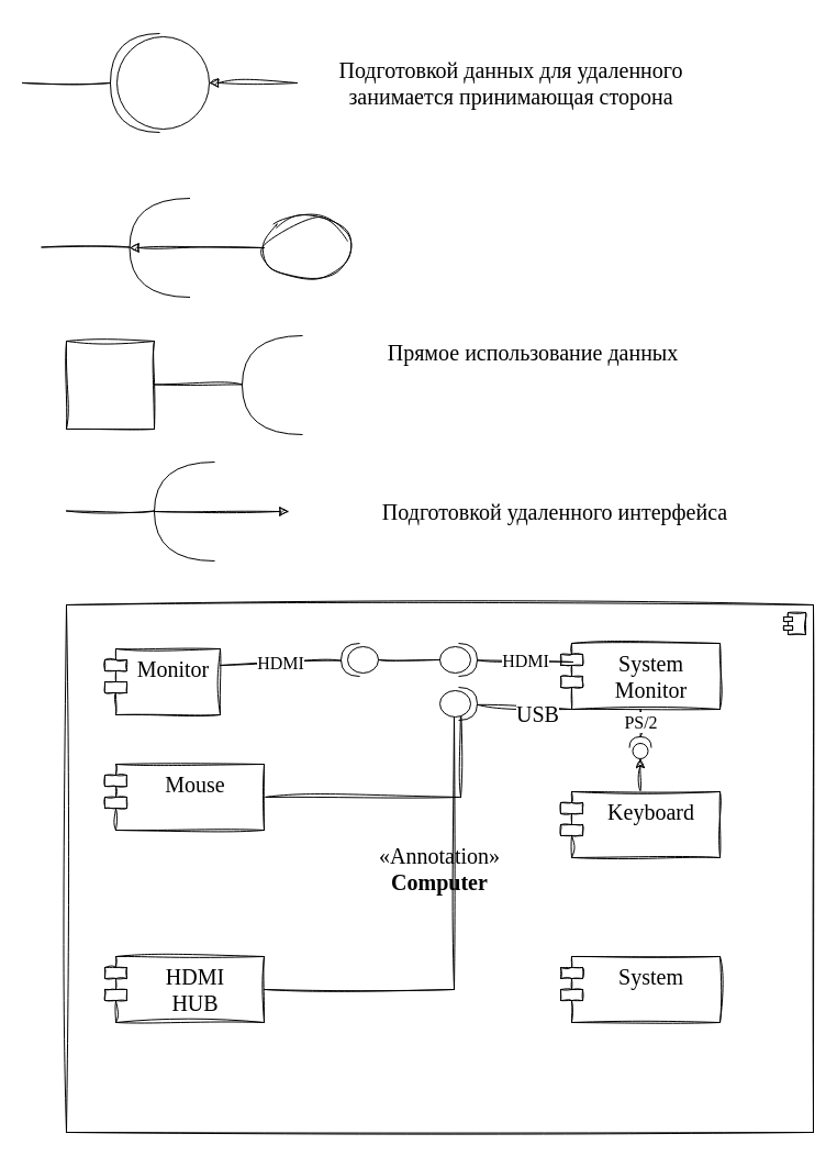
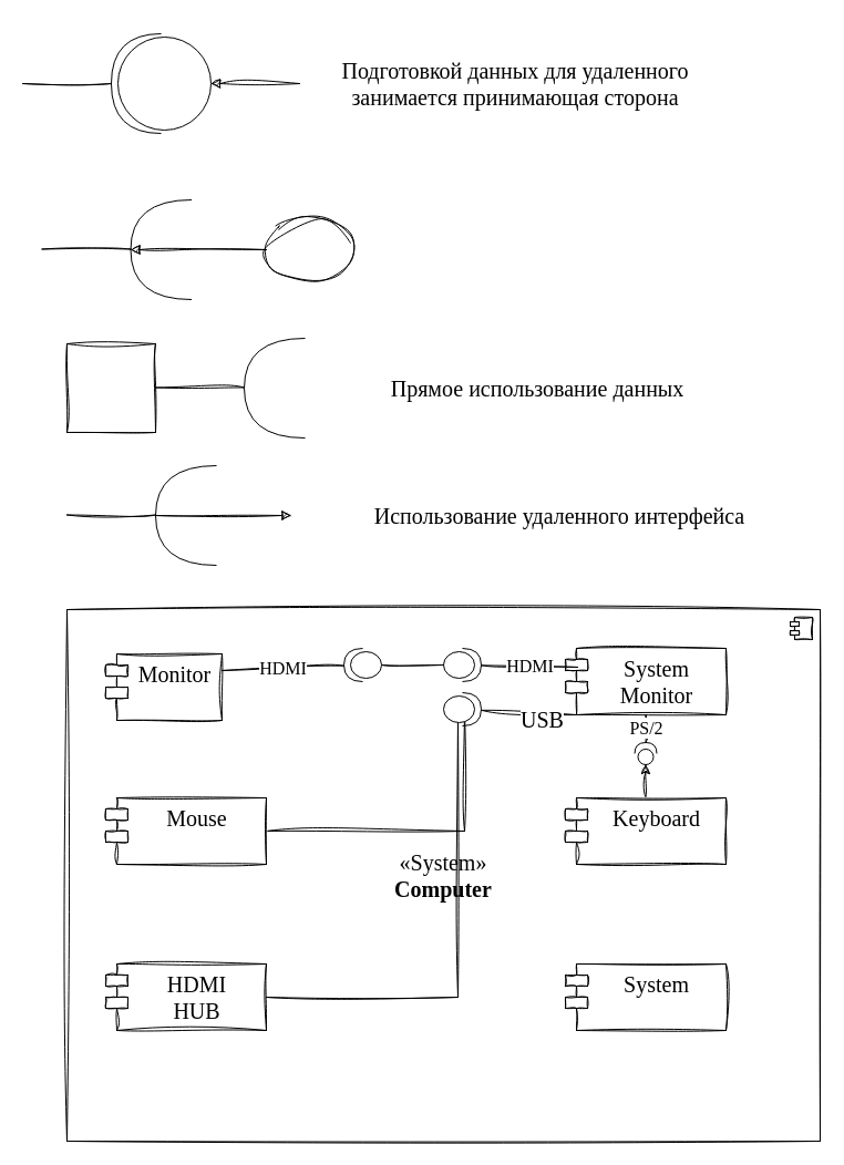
  <mxCell id="0" />
  <mxCell id="1" parent="0" />
  <mxCell id="2" value="" style="edgeStyle=none;rounded=0;sketch=1;hachureGap=4;jiggle=2;curveFitting=1;orthogonalLoop=1;jettySize=auto;html=1;fontFamily=Architects Daughter;fontSource=https%3A%2F%2Ffonts.googleapis.com%2Fcss%3Ffamily%3DArchitects%2BDaughter;fontSize=16;startArrow=block;startFill=1;endArrow=none;endFill=0;" edge="1" parent="1" source="4"><mxGeometry relative="1" as="geometry"><mxPoint x="270" y="75" as="targetPoint" /></mxGeometry></mxCell>
  <mxCell id="3" value="" style="edgeStyle=none;rounded=0;sketch=1;hachureGap=4;jiggle=2;curveFitting=1;orthogonalLoop=1;jettySize=auto;html=1;fontFamily=Architects Daughter;fontSource=https%3A%2F%2Ffonts.googleapis.com%2Fcss%3Ffamily%3DArchitects%2BDaughter;fontSize=16;endArrow=none;endFill=0;" edge="1" parent="1" source="4"><mxGeometry relative="1" as="geometry"><mxPoint x="20" y="75" as="targetPoint" /></mxGeometry></mxCell>
  <mxCell id="4" value="" style="shape=providedRequiredInterface;html=1;verticalLabelPosition=bottom;sketch=0;hachureGap=4;jiggle=2;curveFitting=1;fontFamily=Architects Daughter;fontSource=https%3A%2F%2Ffonts.googleapis.com%2Fcss%3Ffamily%3DArchitects%2BDaughter;fontSize=20;direction=west;" vertex="1" parent="1"><mxGeometry x="100" y="30" width="90" height="90" as="geometry" /></mxCell>
  <mxCell id="5" value="" style="shape=requiredInterface;html=1;verticalLabelPosition=bottom;sketch=0;hachureGap=4;jiggle=2;curveFitting=1;fontFamily=Architects Daughter;fontSource=https%3A%2F%2Ffonts.googleapis.com%2Fcss%3Ffamily%3DArchitects%2BDaughter;fontSize=20;direction=west;" vertex="1" parent="1"><mxGeometry x="117.5" y="180" width="55" height="90" as="geometry" /></mxCell>
  <mxCell id="6" value="" style="ellipse;whiteSpace=wrap;html=1;align=center;aspect=fixed;fillColor=none;strokeColor=none;resizable=0;perimeter=centerPerimeter;rotatable=0;allowArrows=0;points=[];outlineConnect=1;sketch=1;hachureGap=4;jiggle=2;curveFitting=1;fontFamily=Architects Daughter;fontSource=https%3A%2F%2Ffonts.googleapis.com%2Fcss%3Ffamily%3DArchitects%2BDaughter;fontSize=20;" vertex="1" parent="1"><mxGeometry x="115" y="370" width="10" height="10" as="geometry" /></mxCell>
- <mxCell id="7" value="«Annotation»&lt;br&gt;&lt;b&gt;Computer&lt;/b&gt;" style="html=1;dropTarget=0;whiteSpace=wrap;sketch=1;hachureGap=4;jiggle=2;curveFitting=1;fontFamily=Architects Daughter;fontSource=https%3A%2F%2Ffonts.googleapis.com%2Fcss%3Ffamily%3DArchitects%2BDaughter;fontSize=20;" vertex="1" parent="1"><mxGeometry x="60" y="550" width="680" height="480" as="geometry" /></mxCell>
+ <mxCell id="7" value="«System»&lt;br&gt;&lt;b&gt;Computer&lt;/b&gt;" style="html=1;dropTarget=0;whiteSpace=wrap;sketch=1;hachureGap=4;jiggle=2;curveFitting=1;fontFamily=Architects Daughter;fontSource=https%3A%2F%2Ffonts.googleapis.com%2Fcss%3Ffamily%3DArchitects%2BDaughter;fontSize=20;" vertex="1" parent="1"><mxGeometry x="60" y="550" width="680" height="480" as="geometry" /></mxCell>
  <mxCell id="8" value="" style="shape=module;jettyWidth=8;jettyHeight=4;sketch=1;hachureGap=4;jiggle=2;curveFitting=1;fontFamily=Architects Daughter;fontSource=https%3A%2F%2Ffonts.googleapis.com%2Fcss%3Ffamily%3DArchitects%2BDaughter;fontSize=20;" vertex="1" parent="7"><mxGeometry x="1" width="20" height="20" relative="1" as="geometry"><mxPoint x="-27" y="7" as="offset" /></mxGeometry></mxCell>
  <mxCell id="9" style="edgeStyle=orthogonalEdgeStyle;rounded=0;sketch=1;hachureGap=4;jiggle=2;curveFitting=1;orthogonalLoop=1;jettySize=auto;html=1;entryX=0.559;entryY=0.333;entryDx=0;entryDy=0;entryPerimeter=0;fontFamily=Architects Daughter;fontSource=https%3A%2F%2Ffonts.googleapis.com%2Fcss%3Ffamily%3DArchitects%2BDaughter;fontSize=16;" edge="1" parent="1" source="10" target="31"><mxGeometry relative="1" as="geometry" /></mxCell>
- <mxCell id="10" value="Mouse" style="shape=module;align=left;spacingLeft=20;align=center;verticalAlign=top;whiteSpace=wrap;html=1;sketch=1;hachureGap=4;jiggle=2;curveFitting=1;fontFamily=Architects Daughter;fontSource=https%3A%2F%2Ffonts.googleapis.com%2Fcss%3Ffamily%3DArchitects%2BDaughter;fontSize=20;" vertex="1" parent="1"><mxGeometry x="95" y="695" width="145" height="60" as="geometry" /></mxCell>
+ <mxCell id="10" value="Mouse" style="shape=module;align=left;spacingLeft=20;align=center;verticalAlign=top;whiteSpace=wrap;html=1;sketch=1;hachureGap=4;jiggle=2;curveFitting=1;fontFamily=Architects Daughter;fontSource=https%3A%2F%2Ffonts.googleapis.com%2Fcss%3Ffamily%3DArchitects%2BDaughter;fontSize=20;" vertex="1" parent="1"><mxGeometry x="95" y="720" width="145" height="60" as="geometry" /></mxCell>
  <mxCell id="11" value="Monitor" style="shape=module;align=left;spacingLeft=20;align=center;verticalAlign=top;whiteSpace=wrap;html=1;sketch=1;hachureGap=4;jiggle=2;curveFitting=1;fontFamily=Architects Daughter;fontSource=https%3A%2F%2Ffonts.googleapis.com%2Fcss%3Ffamily%3DArchitects%2BDaughter;fontSize=20;" vertex="1" parent="1"><mxGeometry x="95" y="590" width="105" height="60" as="geometry" /></mxCell>
  <mxCell id="12" style="edgeStyle=orthogonalEdgeStyle;rounded=0;sketch=1;hachureGap=4;jiggle=2;curveFitting=1;orthogonalLoop=1;jettySize=auto;html=1;entryX=0.382;entryY=0.333;entryDx=0;entryDy=0;entryPerimeter=0;fontFamily=Architects Daughter;fontSource=https%3A%2F%2Ffonts.googleapis.com%2Fcss%3Ffamily%3DArchitects%2BDaughter;fontSize=16;" edge="1" parent="1" source="13" target="31"><mxGeometry relative="1" as="geometry" /></mxCell>
  <mxCell id="13" value="HDMI&lt;br&gt;HUB" style="shape=module;align=left;spacingLeft=20;align=center;verticalAlign=top;whiteSpace=wrap;html=1;sketch=1;hachureGap=4;jiggle=2;curveFitting=1;fontFamily=Architects Daughter;fontSource=https%3A%2F%2Ffonts.googleapis.com%2Fcss%3Ffamily%3DArchitects%2BDaughter;fontSize=20;" vertex="1" parent="1"><mxGeometry x="95" y="870" width="145" height="60" as="geometry" /></mxCell>
  <mxCell id="14" value="System&lt;br&gt;Monitor" style="shape=module;align=left;spacingLeft=20;align=center;verticalAlign=top;whiteSpace=wrap;html=1;sketch=1;hachureGap=4;jiggle=2;curveFitting=1;fontFamily=Architects Daughter;fontSource=https%3A%2F%2Ffonts.googleapis.com%2Fcss%3Ffamily%3DArchitects%2BDaughter;fontSize=20;" vertex="1" parent="1"><mxGeometry x="510" y="585" width="145" height="60" as="geometry" /></mxCell>
  <mxCell id="15" style="edgeStyle=none;rounded=0;sketch=1;hachureGap=4;jiggle=2;curveFitting=1;orthogonalLoop=1;jettySize=auto;html=1;entryX=0;entryY=0.5;entryDx=0;entryDy=0;entryPerimeter=0;fontFamily=Architects Daughter;fontSource=https%3A%2F%2Ffonts.googleapis.com%2Fcss%3Ffamily%3DArchitects%2BDaughter;fontSize=16;" edge="1" parent="1" source="16" target="28"><mxGeometry relative="1" as="geometry" /></mxCell>
  <mxCell id="16" value="Keyboard" style="shape=module;align=left;spacingLeft=20;align=center;verticalAlign=top;whiteSpace=wrap;html=1;sketch=1;hachureGap=4;jiggle=2;curveFitting=1;fontFamily=Architects Daughter;fontSource=https%3A%2F%2Ffonts.googleapis.com%2Fcss%3Ffamily%3DArchitects%2BDaughter;fontSize=20;" vertex="1" parent="1"><mxGeometry x="510" y="720" width="145" height="60" as="geometry" /></mxCell>
  <mxCell id="17" value="System" style="shape=module;align=left;spacingLeft=20;align=center;verticalAlign=top;whiteSpace=wrap;html=1;sketch=1;hachureGap=4;jiggle=2;curveFitting=1;fontFamily=Architects Daughter;fontSource=https%3A%2F%2Ffonts.googleapis.com%2Fcss%3Ffamily%3DArchitects%2BDaughter;fontSize=20;" vertex="1" parent="1"><mxGeometry x="510" y="870" width="145" height="60" as="geometry" /></mxCell>
  <mxCell id="18" value="" style="ellipse;whiteSpace=wrap;html=1;align=center;aspect=fixed;fillColor=none;strokeColor=none;resizable=0;perimeter=centerPerimeter;rotatable=0;allowArrows=0;points=[];outlineConnect=1;sketch=1;hachureGap=4;jiggle=2;curveFitting=1;fontFamily=Architects Daughter;fontSource=https%3A%2F%2Ffonts.googleapis.com%2Fcss%3Ffamily%3DArchitects%2BDaughter;fontSize=20;" vertex="1" parent="1"><mxGeometry x="270" y="750" width="10" height="10" as="geometry" /></mxCell>
  <mxCell id="19" value="" style="ellipse;whiteSpace=wrap;html=1;align=center;aspect=fixed;fillColor=none;strokeColor=none;resizable=0;perimeter=centerPerimeter;rotatable=0;allowArrows=0;points=[];outlineConnect=1;sketch=1;hachureGap=4;jiggle=2;curveFitting=1;fontFamily=Architects Daughter;fontSource=https%3A%2F%2Ffonts.googleapis.com%2Fcss%3Ffamily%3DArchitects%2BDaughter;fontSize=20;" vertex="1" parent="1"><mxGeometry x="280" y="740" width="10" height="10" as="geometry" /></mxCell>
  <mxCell id="20" value="" style="ellipse;whiteSpace=wrap;html=1;align=center;aspect=fixed;fillColor=none;strokeColor=none;resizable=0;perimeter=centerPerimeter;rotatable=0;allowArrows=0;points=[];outlineConnect=1;sketch=1;hachureGap=4;jiggle=2;curveFitting=1;fontFamily=Architects Daughter;fontSource=https%3A%2F%2Ffonts.googleapis.com%2Fcss%3Ffamily%3DArchitects%2BDaughter;fontSize=20;strokeWidth=3;" vertex="1" parent="1"><mxGeometry x="270" y="380" width="10" height="10" as="geometry" /></mxCell>
  <mxCell id="21" value="" style="ellipse;whiteSpace=wrap;html=1;align=center;aspect=fixed;fillColor=none;strokeColor=none;resizable=0;perimeter=centerPerimeter;rotatable=0;allowArrows=0;points=[];outlineConnect=1;sketch=1;hachureGap=4;jiggle=2;curveFitting=1;fontFamily=Architects Daughter;fontSource=https%3A%2F%2Ffonts.googleapis.com%2Fcss%3Ffamily%3DArchitects%2BDaughter;fontSize=20;" vertex="1" parent="1"><mxGeometry x="450" y="615" width="10" height="10" as="geometry" /></mxCell>
  <mxCell id="22" value="HDMI" style="edgeStyle=none;rounded=0;sketch=1;hachureGap=4;jiggle=2;curveFitting=1;orthogonalLoop=1;jettySize=auto;html=1;entryX=0.076;entryY=0.283;entryDx=0;entryDy=0;entryPerimeter=0;fontFamily=Architects Daughter;fontSource=https%3A%2F%2Ffonts.googleapis.com%2Fcss%3Ffamily%3DArchitects%2BDaughter;fontSize=16;endArrow=none;endFill=0;" edge="1" parent="1" source="23" target="14"><mxGeometry relative="1" as="geometry" /></mxCell>
  <mxCell id="23" value="" style="shape=providedRequiredInterface;html=1;verticalLabelPosition=bottom;sketch=0;hachureGap=4;jiggle=2;curveFitting=1;fontFamily=Architects Daughter;fontSource=https%3A%2F%2Ffonts.googleapis.com%2Fcss%3Ffamily%3DArchitects%2BDaughter;fontSize=20;" vertex="1" parent="1"><mxGeometry x="400" y="585" width="34" height="30" as="geometry" /></mxCell>
  <mxCell id="24" value="HDMI" style="edgeStyle=none;rounded=0;sketch=1;hachureGap=4;jiggle=2;curveFitting=1;orthogonalLoop=1;jettySize=auto;html=1;entryX=1;entryY=0.25;entryDx=0;entryDy=0;fontFamily=Architects Daughter;fontSource=https%3A%2F%2Ffonts.googleapis.com%2Fcss%3Ffamily%3DArchitects%2BDaughter;fontSize=16;endArrow=none;endFill=0;" edge="1" parent="1" source="26" target="11"><mxGeometry relative="1" as="geometry" /></mxCell>
  <mxCell id="25" style="edgeStyle=none;rounded=0;sketch=1;hachureGap=4;jiggle=2;curveFitting=1;orthogonalLoop=1;jettySize=auto;html=1;fontFamily=Architects Daughter;fontSource=https%3A%2F%2Ffonts.googleapis.com%2Fcss%3Ffamily%3DArchitects%2BDaughter;fontSize=16;endArrow=none;endFill=0;" edge="1" parent="1" source="26" target="23"><mxGeometry relative="1" as="geometry" /></mxCell>
  <mxCell id="26" value="" style="shape=providedRequiredInterface;html=1;verticalLabelPosition=bottom;sketch=0;hachureGap=4;jiggle=2;curveFitting=1;fontFamily=Architects Daughter;fontSource=https%3A%2F%2Ffonts.googleapis.com%2Fcss%3Ffamily%3DArchitects%2BDaughter;fontSize=20;direction=west;" vertex="1" parent="1"><mxGeometry x="310" y="585" width="34" height="30" as="geometry" /></mxCell>
  <mxCell id="27" value="PS/2" style="rounded=0;sketch=1;hachureGap=4;jiggle=2;curveFitting=1;orthogonalLoop=1;jettySize=auto;html=1;fontFamily=Architects Daughter;fontSource=https%3A%2F%2Ffonts.googleapis.com%2Fcss%3Ffamily%3DArchitects%2BDaughter;fontSize=16;endArrow=none;endFill=0;" edge="1" parent="1" source="28" target="14"><mxGeometry relative="1" as="geometry" /></mxCell>
  <mxCell id="28" value="" style="shape=providedRequiredInterface;html=1;verticalLabelPosition=bottom;sketch=0;hachureGap=4;jiggle=2;curveFitting=1;fontFamily=Architects Daughter;fontSource=https%3A%2F%2Ffonts.googleapis.com%2Fcss%3Ffamily%3DArchitects%2BDaughter;fontSize=20;direction=north;" vertex="1" parent="1"><mxGeometry x="572.5" y="670" width="20" height="20" as="geometry" /></mxCell>
  <mxCell id="29" style="edgeStyle=none;rounded=0;sketch=1;hachureGap=4;jiggle=2;curveFitting=1;orthogonalLoop=1;jettySize=auto;html=1;entryX=0;entryY=1;entryDx=10;entryDy=0;entryPerimeter=0;fontFamily=Architects Daughter;fontSource=https%3A%2F%2Ffonts.googleapis.com%2Fcss%3Ffamily%3DArchitects%2BDaughter;fontSize=16;endArrow=none;endFill=0;" edge="1" parent="1" source="31" target="14"><mxGeometry relative="1" as="geometry" /></mxCell>
  <mxCell id="30" value="USB" style="edgeLabel;html=1;align=center;verticalAlign=middle;resizable=0;points=[];fontSize=20;fontFamily=Architects Daughter;" vertex="1" connectable="0" parent="29"><mxGeometry x="0.284" y="-4" relative="1" as="geometry"><mxPoint y="1" as="offset" /></mxGeometry></mxCell>
  <mxCell id="31" value="" style="shape=providedRequiredInterface;html=1;verticalLabelPosition=bottom;sketch=0;hachureGap=4;jiggle=2;curveFitting=1;fontFamily=Architects Daughter;fontSource=https%3A%2F%2Ffonts.googleapis.com%2Fcss%3Ffamily%3DArchitects%2BDaughter;fontSize=20;" vertex="1" parent="1"><mxGeometry x="400" y="625" width="34" height="30" as="geometry" /></mxCell>
  <mxCell id="32" value="Подготовкой данных для удаленного занимается принимающая сторона" style="text;html=1;strokeColor=none;fillColor=none;align=center;verticalAlign=middle;whiteSpace=wrap;rounded=0;fontSize=20;fontFamily=Architects Daughter;" vertex="1" parent="1"><mxGeometry x="290" y="20" width="350" height="110" as="geometry" /></mxCell>
  <mxCell id="33" value="" style="edgeStyle=none;rounded=0;sketch=1;hachureGap=4;jiggle=2;curveFitting=1;orthogonalLoop=1;jettySize=auto;html=1;fontFamily=Architects Daughter;fontSource=https%3A%2F%2Ffonts.googleapis.com%2Fcss%3Ffamily%3DArchitects%2BDaughter;fontSize=16;endArrow=none;endFill=0;" edge="1" parent="1"><mxGeometry relative="1" as="geometry"><mxPoint x="37.5" y="224.5" as="targetPoint" /><mxPoint x="117.5" y="224.5" as="sourcePoint" /></mxGeometry></mxCell>
  <mxCell id="34" value="" style="ellipse;whiteSpace=wrap;html=1;sketch=1;hachureGap=4;jiggle=2;curveFitting=1;fontFamily=Architects Daughter;fontSource=https%3A%2F%2Ffonts.googleapis.com%2Fcss%3Ffamily%3DArchitects%2BDaughter;fontSize=20;" vertex="1" parent="1"><mxGeometry x="240" y="195" width="80" height="60" as="geometry" /></mxCell>
  <mxCell id="35" value="" style="edgeStyle=none;rounded=0;sketch=1;hachureGap=4;jiggle=2;curveFitting=1;orthogonalLoop=1;jettySize=auto;html=1;fontFamily=Architects Daughter;fontSource=https%3A%2F%2Ffonts.googleapis.com%2Fcss%3Ffamily%3DArchitects%2BDaughter;fontSize=16;startArrow=block;startFill=1;endArrow=none;endFill=0;entryX=0;entryY=0.5;entryDx=0;entryDy=0;exitX=1;exitY=0.5;exitDx=0;exitDy=0;exitPerimeter=0;" edge="1" parent="1" source="5" target="34"><mxGeometry relative="1" as="geometry"><mxPoint x="280" y="85" as="targetPoint" /><mxPoint x="200" y="85" as="sourcePoint" /></mxGeometry></mxCell>
  <mxCell id="36" value="" style="whiteSpace=wrap;html=1;aspect=fixed;sketch=1;hachureGap=4;jiggle=2;curveFitting=1;fontFamily=Architects Daughter;fontSource=https%3A%2F%2Ffonts.googleapis.com%2Fcss%3Ffamily%3DArchitects%2BDaughter;fontSize=20;" vertex="1" parent="1"><mxGeometry x="60" y="310" width="80" height="80" as="geometry" /></mxCell>
  <mxCell id="37" value="" style="shape=requiredInterface;html=1;verticalLabelPosition=bottom;sketch=0;hachureGap=4;jiggle=2;curveFitting=1;fontFamily=Architects Daughter;fontSource=https%3A%2F%2Ffonts.googleapis.com%2Fcss%3Ffamily%3DArchitects%2BDaughter;fontSize=20;direction=west;" vertex="1" parent="1"><mxGeometry x="220" y="305" width="55" height="90" as="geometry" /></mxCell>
  <mxCell id="38" value="" style="edgeStyle=none;rounded=0;sketch=1;hachureGap=4;jiggle=2;curveFitting=1;orthogonalLoop=1;jettySize=auto;html=1;fontFamily=Architects Daughter;fontSource=https%3A%2F%2Ffonts.googleapis.com%2Fcss%3Ffamily%3DArchitects%2BDaughter;fontSize=16;endArrow=none;endFill=0;" edge="1" parent="1"><mxGeometry relative="1" as="geometry"><mxPoint x="140" y="349.5" as="targetPoint" /><mxPoint x="220" y="349.5" as="sourcePoint" /></mxGeometry></mxCell>
- <mxCell id="39" value="Прямое использование данных" style="text;html=1;strokeColor=none;fillColor=none;align=center;verticalAlign=middle;whiteSpace=wrap;rounded=0;fontSize=20;fontFamily=Architects Daughter;" vertex="1" parent="1"><mxGeometry x="310" y="265" width="350" height="110" as="geometry" /></mxCell>
+ <mxCell id="39" value="Прямое использование данных" style="text;html=1;strokeColor=none;fillColor=none;align=center;verticalAlign=middle;whiteSpace=wrap;rounded=0;fontSize=20;fontFamily=Architects Daughter;" vertex="1" parent="1"><mxGeometry x="310" y="295" width="350" height="110" as="geometry" /></mxCell>
  <mxCell id="40" value="" style="shape=requiredInterface;html=1;verticalLabelPosition=bottom;sketch=0;hachureGap=4;jiggle=2;curveFitting=1;fontFamily=Architects Daughter;fontSource=https%3A%2F%2Ffonts.googleapis.com%2Fcss%3Ffamily%3DArchitects%2BDaughter;fontSize=20;direction=west;" vertex="1" parent="1"><mxGeometry x="140" y="420" width="55" height="90" as="geometry" /></mxCell>
  <mxCell id="41" value="" style="edgeStyle=none;rounded=0;sketch=1;hachureGap=4;jiggle=2;curveFitting=1;orthogonalLoop=1;jettySize=auto;html=1;fontFamily=Architects Daughter;fontSource=https%3A%2F%2Ffonts.googleapis.com%2Fcss%3Ffamily%3DArchitects%2BDaughter;fontSize=16;endArrow=none;endFill=0;" edge="1" parent="1"><mxGeometry relative="1" as="geometry"><mxPoint x="60" y="464.5" as="targetPoint" /><mxPoint x="140" y="464.5" as="sourcePoint" /></mxGeometry></mxCell>
  <mxCell id="42" value="" style="edgeStyle=none;rounded=0;sketch=1;hachureGap=4;jiggle=2;curveFitting=1;orthogonalLoop=1;jettySize=auto;html=1;fontFamily=Architects Daughter;fontSource=https%3A%2F%2Ffonts.googleapis.com%2Fcss%3Ffamily%3DArchitects%2BDaughter;fontSize=16;startArrow=none;startFill=0;endArrow=block;endFill=1;entryX=0;entryY=0.5;entryDx=0;entryDy=0;exitX=1;exitY=0.5;exitDx=0;exitDy=0;exitPerimeter=0;" edge="1" parent="1" source="40"><mxGeometry relative="1" as="geometry"><mxPoint x="262.5" y="465" as="targetPoint" /><mxPoint x="222.5" y="325" as="sourcePoint" /></mxGeometry></mxCell>
- <mxCell id="43" value="Подготовкой удаленного интерфейса" style="text;html=1;strokeColor=none;fillColor=none;align=center;verticalAlign=middle;whiteSpace=wrap;rounded=0;fontSize=20;fontFamily=Architects Daughter;" vertex="1" parent="1"><mxGeometry x="330" y="410" width="350" height="110" as="geometry" /></mxCell>
+ <mxCell id="43" value="Использование удаленного интерфейса" style="text;html=1;strokeColor=none;fillColor=none;align=center;verticalAlign=middle;whiteSpace=wrap;rounded=0;fontSize=20;fontFamily=Architects Daughter;" vertex="1" parent="1"><mxGeometry x="330" y="410" width="350" height="110" as="geometry" /></mxCell>
